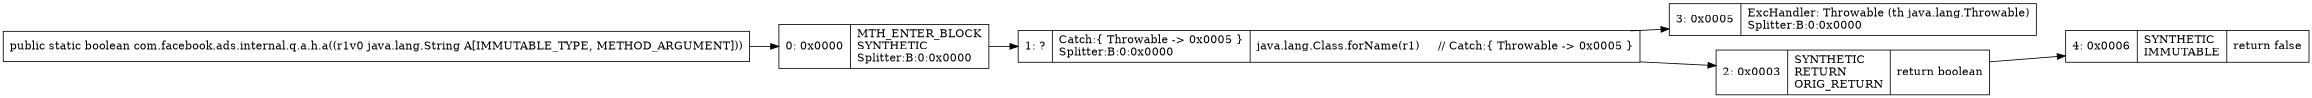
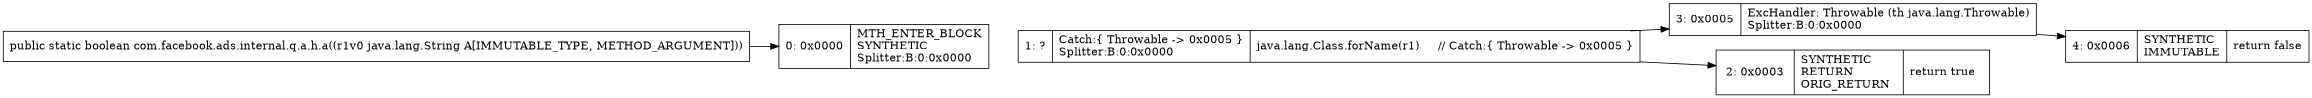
  digraph {
    rankdir=LR
    node [shape=record]
    n1 [label="{0\:\ 0x0000|MTH_ENTER_BLOCK\lSYNTHETIC\lSplitter:B:0:0x0000\l}"]
    n2 [label="{1\:\ ?|Catch:\{ Throwable \-\> 0x0005 \}\lSplitter:B:0:0x0000\l|java.lang.Class.forName(r1)     \/\/ Catch:\{ Throwable \-\> 0x0005 \}\l}"]
    n3 [label="{3\:\ 0x0005|ExcHandler: Throwable (th java.lang.Throwable)\lSplitter:B:0:0x0000\l}"]
-   n4 [label="{2\:\ 0x0003|SYNTHETIC\lRETURN\lORIG_RETURN\l|return boolean\l}"]
+   n4 [label="{2\:\ 0x0003|SYNTHETIC\lRETURN\lORIG_RETURN\l|return true\l}"]
    n5 [label="{4\:\ 0x0006|SYNTHETIC\lIMMUTABLE\l|return false\l}"]
    n6 [label="{public static boolean com.facebook.ads.internal.q.a.h.a((r1v0 java.lang.String A[IMMUTABLE_TYPE, METHOD_ARGUMENT])) }"]
-   n1 -> n2
    n2 -> n3
    n2 -> n4
-   n4 -> n5
+   n3 -> n5
    n6 -> n1
  }
